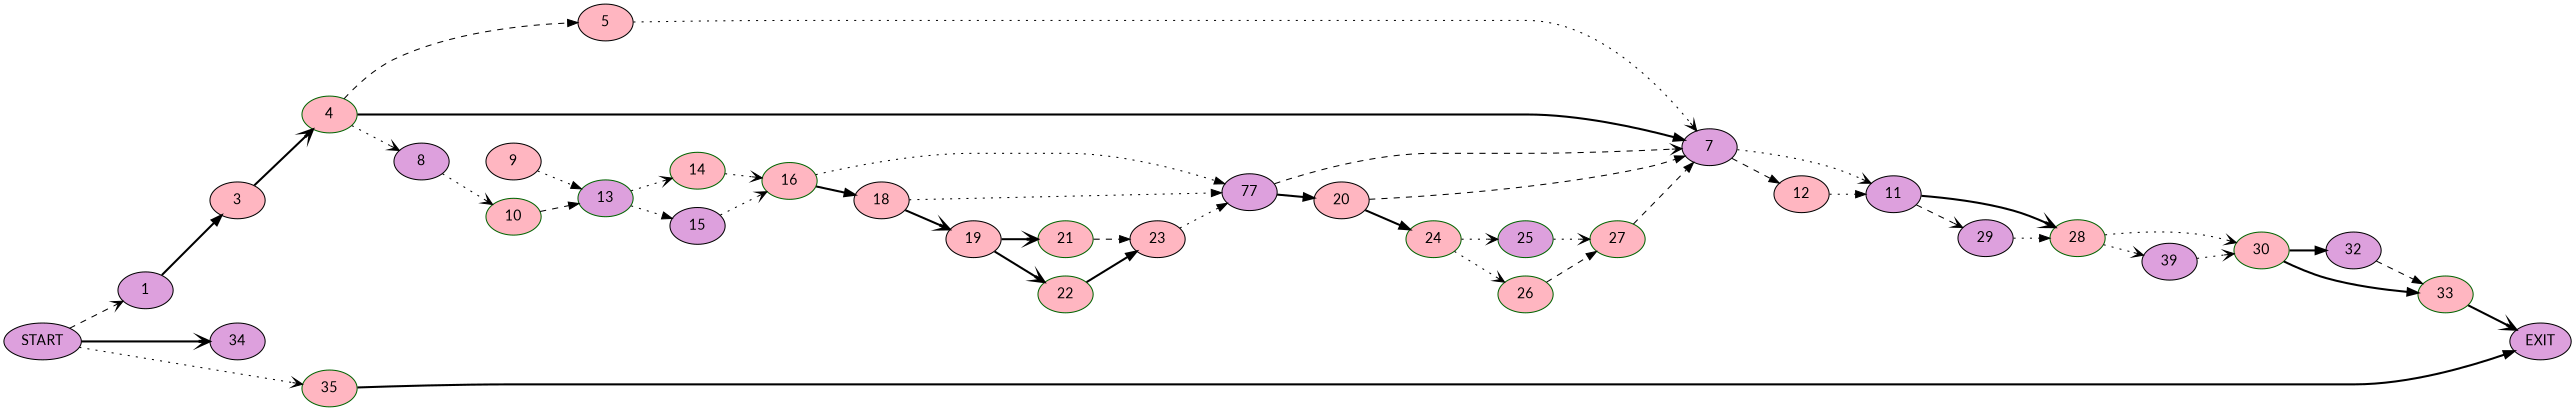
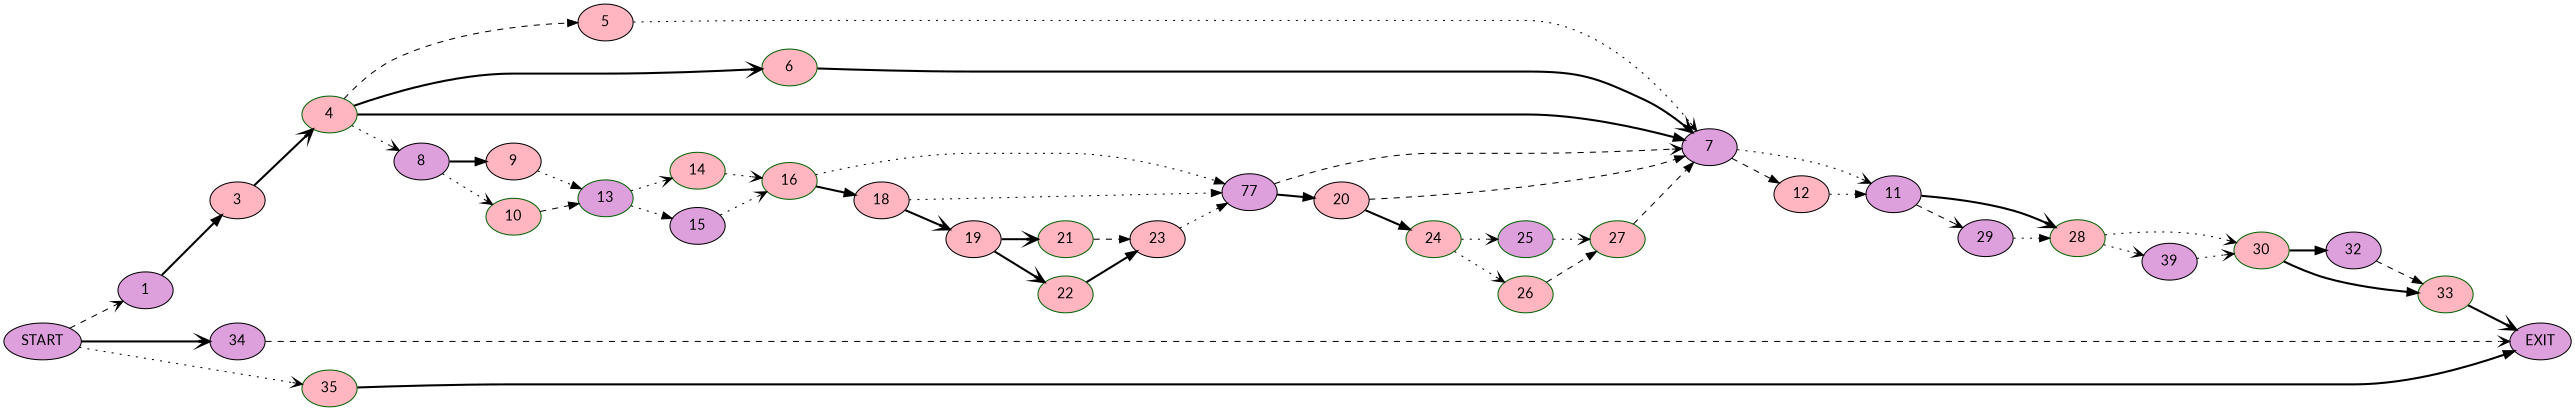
  digraph {
    fontname=Lato
    rankdir=LR
    node [color=black fillcolor=lightpink fontname=Lato style=filled]
    edge [arrowhead=vee fontname=Lato style=dotted]
    n1 [fillcolor=plum label=START]
    1 [fillcolor=plum]
    34 [fillcolor=plum]
    35 [color=darkgreen]
    3
    n6 [fillcolor=plum label=EXIT]
    4 [color=darkgreen]
    5
+   6 [color=darkgreen]
    7 [fillcolor=plum]
    8 [fillcolor=plum]
    11 [fillcolor=plum]
    12
    9
    10 [color=darkgreen]
    28 [color=darkgreen]
    29 [fillcolor=plum]
    13 [color=darkgreen fillcolor=plum]
    14 [color=darkgreen]
    15 [fillcolor=plum]
    30 [color=darkgreen]
    n22 [fillcolor=plum label=39]
    16 [color=darkgreen]
    n24 [fillcolor=plum label=77]
    18
    20
    19
    24 [color=darkgreen]
    21 [color=darkgreen]
    22 [color=darkgreen]
    23
    25 [color=darkgreen fillcolor=plum]
    26 [color=darkgreen]
    27 [color=darkgreen]
    32 [fillcolor=plum]
    33 [color=darkgreen]
    n1 -> 1 [style=dashed]
    n1 -> 34 [style=bold]
    n1 -> 35
    1 -> 3 [arrowhead=normal style=bold]
+   34 -> n6 [style=dashed]
    35 -> n6 [arrowhead=normal style=bold]
    3 -> 4 [style=bold]
    4 -> 5 [arrowhead=normal style=dashed]
+   4 -> 6 [style=bold]
    4 -> 7 [arrowhead=normal style=bold]
    4 -> 8
    5 -> 7
+   6 -> 7 [style=bold]
    7 -> 11
    7 -> 12 [arrowhead=normal style=dashed]
+   8 -> 9 [arrowhead=normal style=bold]
    8 -> 10
    11 -> 28 [style=bold]
    11 -> 29 [style=dashed]
    12 -> 11 [arrowhead=normal]
    9 -> 13 [arrowhead=normal]
    10 -> 13 [arrowhead=normal style=dashed]
    28 -> 30
    28 -> n22
    29 -> 28 [arrowhead=normal]
    13 -> 14
    13 -> 15 [arrowhead=normal]
    14 -> 16
    15 -> 16
    30 -> 32 [arrowhead=normal style=bold]
    30 -> 33 [arrowhead=normal style=bold]
    n22 -> 30
    16 -> n24 [arrowhead=normal]
    16 -> 18 [arrowhead=normal style=bold]
    n24 -> 7 [style=dashed]
    n24 -> 20 [arrowhead=normal style=bold]
    18 -> n24 [arrowhead=normal]
    18 -> 19 [style=bold]
    20 -> 7 [arrowhead=normal style=dashed]
    20 -> 24 [arrowhead=normal style=bold]
    19 -> 21 [style=bold]
    19 -> 22 [style=bold]
    24 -> 25
    24 -> 26
    21 -> 23 [arrowhead=normal style=dashed]
    22 -> 23 [arrowhead=normal style=bold]
    23 -> n24 [arrowhead=normal]
    25 -> 27
    26 -> 27 [arrowhead=normal style=dashed]
    27 -> 7 [arrowhead=normal style=dashed]
    32 -> 33 [arrowhead=normal style=dashed]
    33 -> n6 [style=bold]
  }
